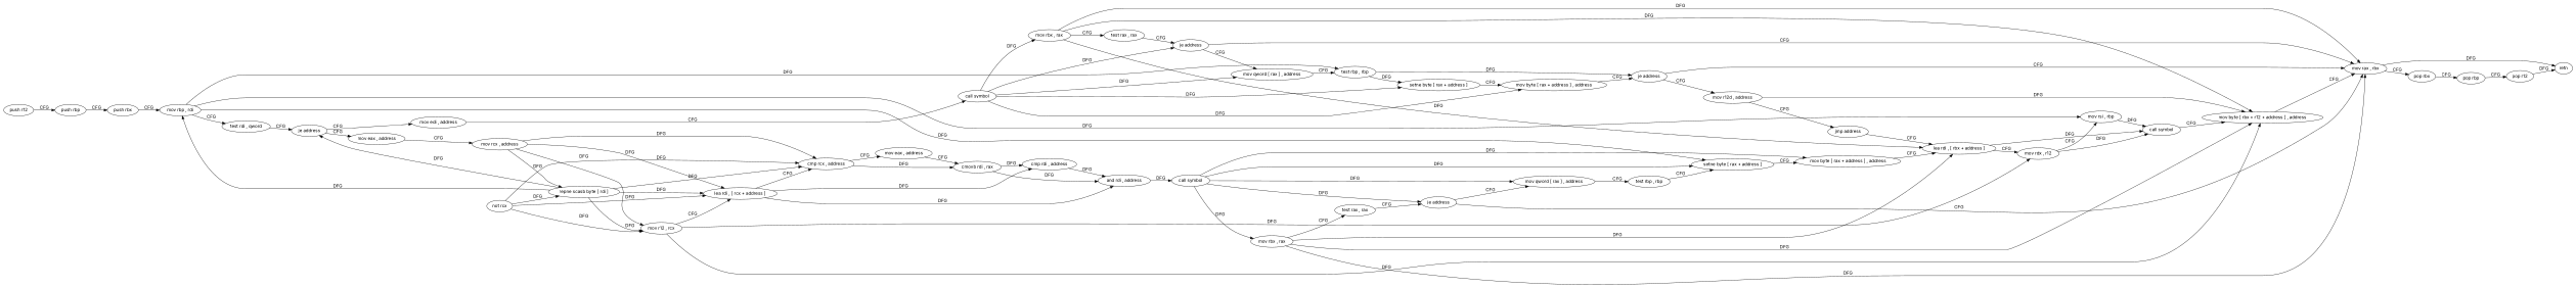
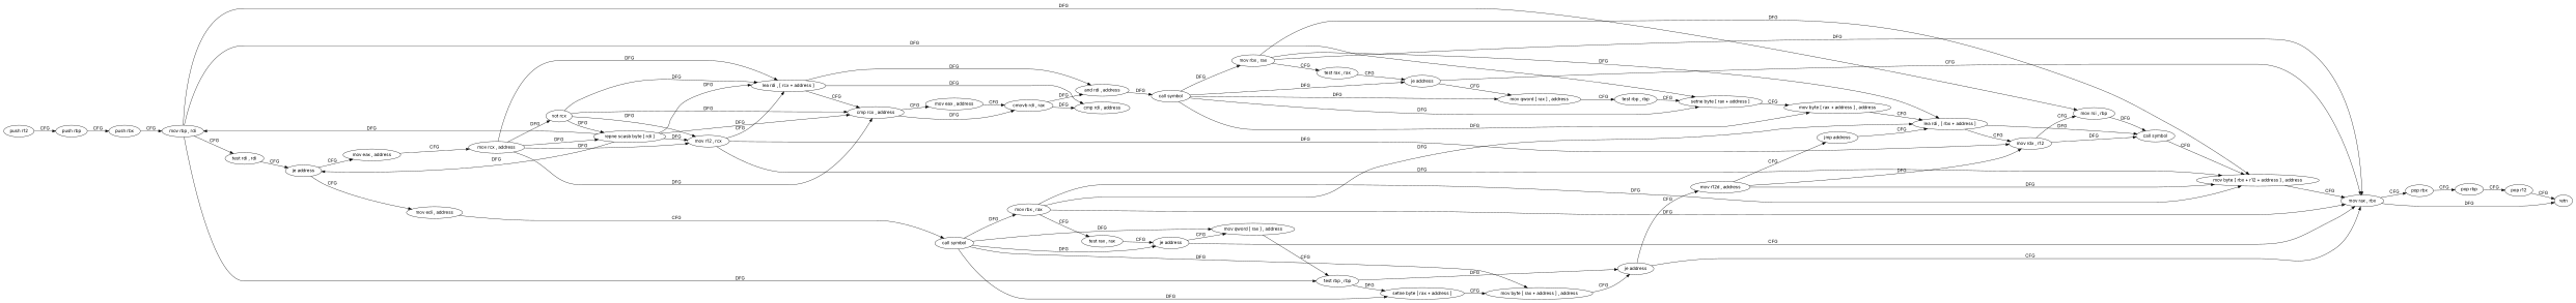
  digraph {
    fontname=Inter
    rankdir=LR
    node [fontname=Inter]
    edge [fontname=Inter]
    n1 [label="push r12"]
    n2 [label="push rbp"]
    n3 [label="push rbx"]
    n4 [label="mov rbp , rdi"]
-   n5 [label="test rdi , qword"]
+   n5 [label="test rdi , rdi"]
    n6 [label="test rbp , rbp"]
    n7 [label="setne byte [ rax + address ]"]
    n8 [label="mov rsi , rbp"]
    n9 [label="je address"]
    n10 [label="setne byte [ rax + address ]"]
    n11 [label="je address"]
    n12 [label="mov byte [ rax + address ] , address"]
    n13 [label="call symbol"]
    n14 [label="mov edi , address"]
    n15 [label="mov eax , address"]
    n16 [label="call symbol"]
    n17 [label="mov rcx , address"]
    n18 [label="mov rbx , rax"]
    n19 [label="je address"]
    n20 [label="mov qword [ rax ] , address"]
    n21 [label="mov byte [ rax + address ] , address"]
    n22 [label="repne scasb byte [ rdi ]"]
    n23 [label="not rcx"]
    n24 [label="mov r12 , rcx"]
    n25 [label="lea rdi , [ rcx + address ]"]
    n26 [label="cmp rcx , address"]
    n27 [label="test rax , rax"]
    n28 [label="mov rax , rbx"]
    n29 [label="lea rdi , [ rbx + address ]"]
    n30 [label="mov byte [ rbx + r12 + address ] , address"]
    n31 [label="pop rbx"]
    n32 [label=retn]
    n33 [label="mov rdx , r12"]
    n34 [label="pop rbp"]
    n35 [label="cmp rdi , address"]
    n36 [label="and rdi , address"]
    n37 [label="mov eax , address"]
    n38 [label="cmovb rdi , rax"]
    n39 [label="call symbol"]
    n40 [label="mov rbx , rax"]
    n41 [label="je address"]
    n42 [label="mov qword [ rax ] , address"]
    n43 [label="test rax , rax"]
    n44 [label="test rbp , rbp"]
    n45 [label="pop r12"]
    n46 [label="mov r12d , address"]
    n47 [label="jmp address"]
    n1 -> n2 [label=CFG]
    n2 -> n3 [label=CFG]
    n3 -> n4 [label=CFG]
    n4 -> n5 [label=CFG]
    n4 -> n6 [label=DFG]
    n4 -> n7 [label=DFG]
    n4 -> n8 [label=DFG]
    n5 -> n9 [label=CFG]
    n6 -> n10 [label=DFG]
    n6 -> n11 [label=DFG]
    n7 -> n12 [label=CFG]
    n8 -> n13 [label=DFG]
    n9 -> n14 [label=CFG]
    n9 -> n15 [label=CFG]
    n10 -> n21 [label=CFG]
    n11 -> n28 [label=CFG]
    n11 -> n46 [label=CFG]
    n12 -> n29 [label=CFG]
    n13 -> n30 [label=CFG]
    n14 -> n16 [label=CFG]
    n15 -> n17 [label=CFG]
    n16 -> n10 [label=DFG]
    n16 -> n18 [label=DFG]
    n16 -> n19 [label=DFG]
    n16 -> n20 [label=DFG]
    n16 -> n21 [label=DFG]
    n17 -> n22 [label=DFG]
+   n17 -> n23 [label=DFG]
    n17 -> n24 [label=DFG]
    n17 -> n25 [label=DFG]
    n17 -> n26 [label=DFG]
    n18 -> n27 [label=CFG]
    n18 -> n28 [label=DFG]
    n18 -> n29 [label=DFG]
    n18 -> n30 [label=DFG]
    n19 -> n20 [label=CFG]
    n19 -> n28 [label=CFG]
    n20 -> n6 [label=CFG]
    n21 -> n11 [label=CFG]
    n22 -> n4 [label=DFG]
    n22 -> n9 [label=DFG]
    n22 -> n24 [label=DFG]
    n22 -> n25 [label=DFG]
    n22 -> n26 [label=DFG]
    n23 -> n22 [label=DFG]
    n23 -> n24 [label=DFG]
    n23 -> n25 [label=DFG]
    n23 -> n26 [label=DFG]
    n24 -> n25 [label=CFG]
    n24 -> n30 [label=DFG]
    n24 -> n33 [label=DFG]
    n25 -> n26 [label=CFG]
    n25 -> n35 [label=DFG]
    n25 -> n36 [label=DFG]
    n26 -> n37 [label=CFG]
    n26 -> n38 [label=DFG]
    n27 -> n19 [label=CFG]
    n28 -> n31 [label=CFG]
    n28 -> n32 [label=DFG]
    n29 -> n13 [label=DFG]
    n29 -> n33 [label=CFG]
    n30 -> n28 [label=CFG]
    n31 -> n34 [label=CFG]
    n33 -> n8 [label=CFG]
    n33 -> n13 [label=DFG]
    n34 -> n45 [label=CFG]
-   n35 -> n36 [label=DFG]
    n36 -> n39 [label=DFG]
    n37 -> n38 [label=CFG]
    n38 -> n35 [label=DFG]
    n38 -> n36 [label=DFG]
    n39 -> n7 [label=DFG]
    n39 -> n12 [label=DFG]
    n39 -> n40 [label=DFG]
    n39 -> n41 [label=DFG]
    n39 -> n42 [label=DFG]
    n40 -> n28 [label=DFG]
    n40 -> n29 [label=DFG]
    n40 -> n30 [label=DFG]
    n40 -> n43 [label=CFG]
    n41 -> n28 [label=CFG]
    n41 -> n42 [label=CFG]
    n42 -> n44 [label=CFG]
    n43 -> n41 [label=CFG]
    n44 -> n7 [label=CFG]
-   n45 -> n32 [label=DFG]
+   n45 -> n32 [label=CFG]
    n46 -> n30 [label=DFG]
+   n46 -> n33 [label=DFG]
    n46 -> n47 [label=CFG]
    n47 -> n29 [label=CFG]
  }
